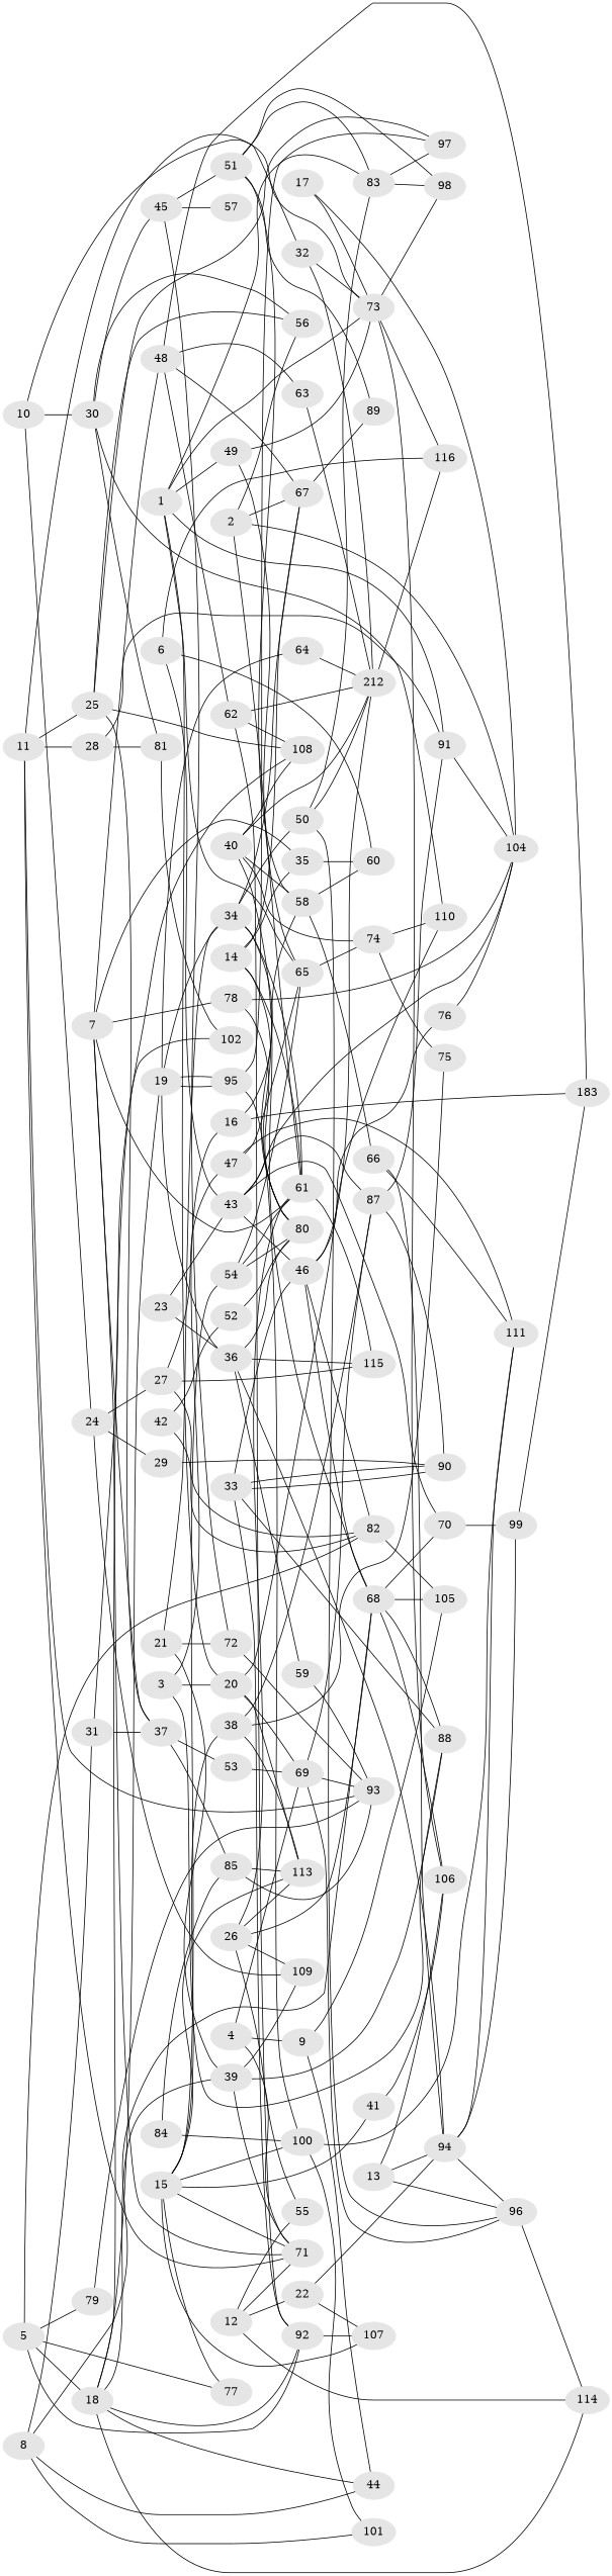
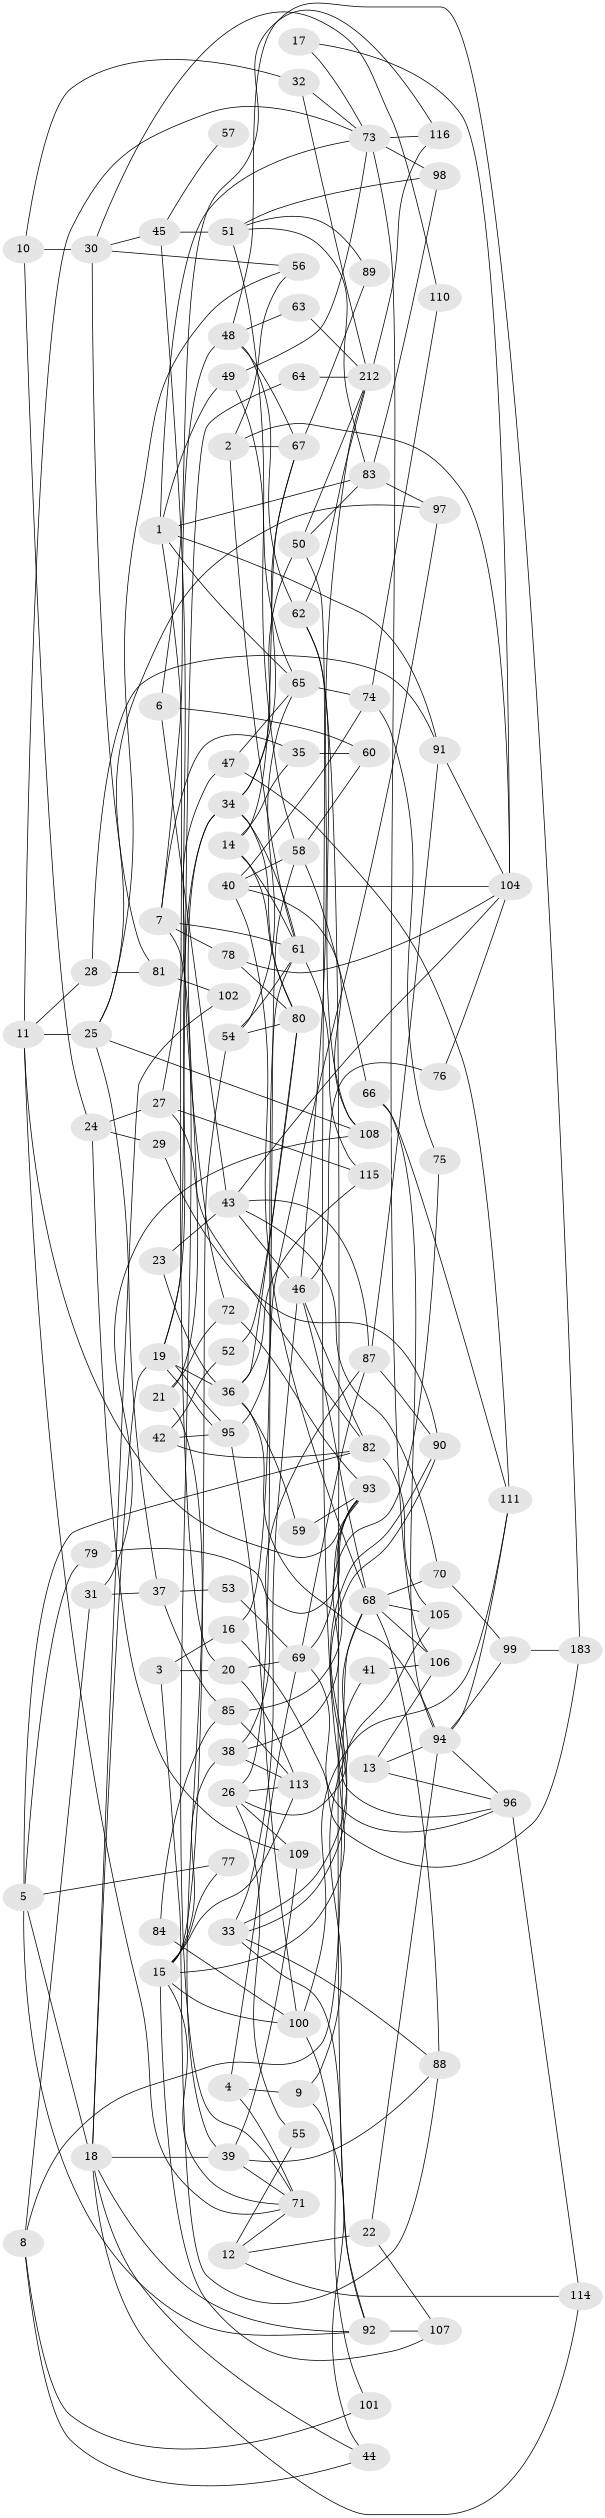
  graph {
    rankdir=LR
    node [color=gray90 style=filled]
    1
    49
    65
    73
    83
    91
    20
    28
    81
    74
    116
    106
    98
    97
    104
    2
    56
    61
    67
    115
    89
    3
    16
    88
    58
    n26 [label=183]
    69
    113
    110
    4
    9
    71
    44
    105
    93
    96
    87
    5
    18
    77
    79
    82
    92
    114
    19
    39
    102
    107
    6
    43
    60
    46
    70
    7
    35
    37
    48
    78
    53
    85
    62
    63
    80
    8
    31
    68
    101
    108
    10
    24
    30
    32
    27
    29
    109
    45
    n77 [label=212]
    11
    25
    12
    22
    55
    94
    13
    111
    99
    14
    15
    38
    41
    54
    100
    75
    66
    17
    34
    36
    64
    95
    50
    59
    21
    72
    23
    47
    90
    26
    51
    57
    33
    76
    40
    42
    52
    84
    1 -- 49
    1 -- 65
    1 -- 73
    1 -- 83
    1 -- 91
    1 -- 20
    49 -- 65
    49 -- 73
    65 -- 74
    73 -- 116
    73 -- 106
    73 -- 98
    83 -- 98
    83 -- 97
    91 -- 104
    20 -- 69
    20 -- 113
-   20 -- 110
    28 -- 91
    28 -- 81
    81 -- 102
    74 -- 110
    74 -- 75
    2 -- 104
    2 -- 56
    2 -- 61
    2 -- 67
    61 -- 115
    67 -- 89
    3 -- 20
    3 -- 16
    3 -- 88
    16 -- 58
    16 -- n26
    58 -- 60
    58 -- 66
    69 -- 93
    69 -- 96
    69 -- 87
    4 -- 69
    4 -- 9
    4 -- 71
    9 -- 44
    9 -- 105
    96 -- 114
    87 -- 91
    87 -- 90
    5 -- 18
    5 -- 77
    5 -- 79
    5 -- 82
    5 -- 92
    18 -- 44
    18 -- 92
    18 -- 114
    18 -- 19
    18 -- 39
    18 -- 102
    79 -- 93
    82 -- 105
    92 -- 107
    19 -- 34
    19 -- 36
    19 -- 64
    19 -- 95
    19 -- 95
    39 -- 88
    39 -- 71
    39 -- 109
    6 -- 116
    6 -- 43
    6 -- 60
    43 -- 104
    43 -- 87
    43 -- 46
    43 -- 70
    46 -- 82
    46 -- 68
    46 -- n77
    46 -- 76
    70 -- 99
    7 -- 61
    7 -- 71
    7 -- 35
-   7 -- 37
    7 -- 48
    7 -- 78
    35 -- 60
    37 -- 53
    37 -- 85
    48 -- 67
    48 -- n26
    48 -- 62
    48 -- 63
    78 -- 104
    78 -- 80
    53 -- 69
    85 -- 113
    85 -- 93
    62 -- 92
    62 -- 108
    62 -- n77
    63 -- n77
    8 -- 44
    8 -- 31
    8 -- 68
    8 -- 101
    31 -- 37
    31 -- 108
    68 -- 106
    68 -- 88
    68 -- 105
    68 -- 70
    10 -- 24
    10 -- 30
    10 -- 32
    24 -- 27
    24 -- 29
    24 -- 109
    30 -- 81
    30 -- 56
    30 -- 110
    30 -- 45
    32 -- 73
    32 -- n77
    27 -- 115
    27 -- 82
    27 -- 47
    29 -- 90
    45 -- 72
    45 -- 51
    45 -- 57
    n77 -- 116
    11 -- 73
    11 -- 28
    11 -- 71
    11 -- 93
    11 -- 25
    25 -- 97
    25 -- 56
    25 -- 37
    25 -- 108
    12 -- 71
    12 -- 114
    12 -- 22
    12 -- 55
    22 -- 107
    22 -- 94
    94 -- 96
    94 -- 111
    94 -- 99
    13 -- 106
    13 -- 96
    13 -- 94
    99 -- n26
    14 -- 61
    14 -- 67
    14 -- 35
    14 -- 80
    15 -- 113
    15 -- 71
    15 -- 77
    15 -- 107
    15 -- 38
    15 -- 41
    15 -- 54
    15 -- 100
    38 -- 113
    38 -- 87
    38 -- 75
    41 -- 106
    54 -- 65
    54 -- 61
    54 -- 80
    100 -- 101
    100 -- 111
    66 -- 94
    66 -- 111
    17 -- 73
    17 -- 104
    34 -- 61
    34 -- 67
    34 -- 80
    34 -- 50
    36 -- 115
    36 -- 80
    36 -- 94
    36 -- 59
    64 -- n77
    95 -- 97
    95 -- 100
    50 -- 83
    50 -- 96
    50 -- n77
    59 -- 93
    21 -- 39
    21 -- 34
    21 -- 72
    72 -- 93
    23 -- 43
    23 -- 36
    47 -- 65
    47 -- 111
    26 -- 61
    26 -- 113
    26 -- 68
    26 -- 109
    26 -- 55
    51 -- 83
    51 -- 98
    51 -- 89
    51 -- 58
    33 -- 88
    33 -- 92
    33 -- 46
    33 -- 90
    33 -- 90
    76 -- 104
    40 -- 74
-   40 -- n77
+   40 -- 104
    40 -- 58
    40 -- 68
    40 -- 108
    42 -- 82
+   42 -- 95
    42 -- 52
    52 -- 80
    84 -- 85
    84 -- 100
  }
